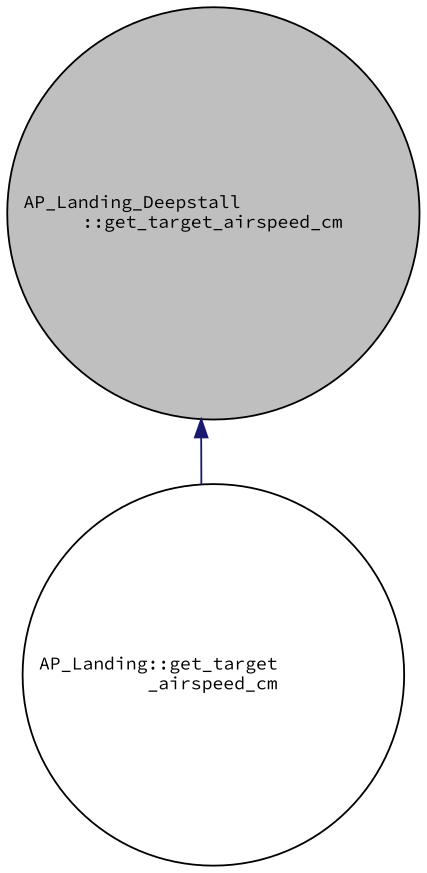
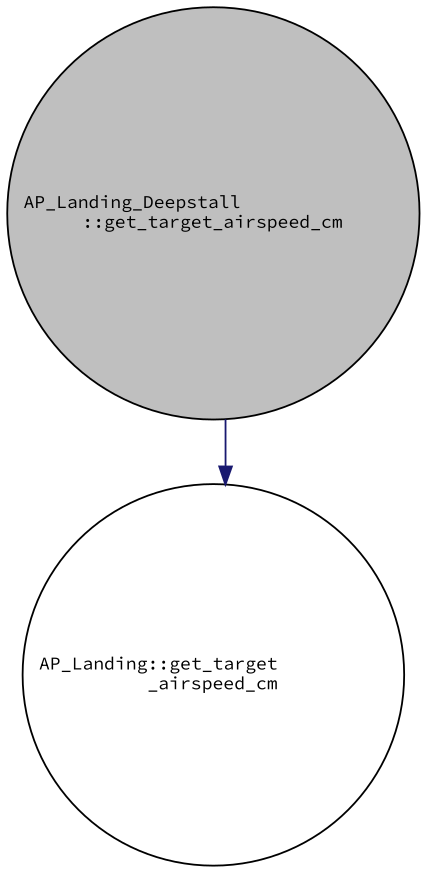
  digraph {
    rankdir=TB
    fontname="Source Code Pro"
    node [color=black fontname="Source Code Pro" fontsize=10 shape=circle style=filled]
    n1 [fillcolor=grey75 fontcolor=black height=0.2 label="AP_Landing_Deepstall\l::get_target_airspeed_cm" width=0.4]
    n2 [fillcolor=white height=0.2 label="AP_Landing::get_target\l_airspeed_cm" width=0.4]
-   n1 -> n2 [color=midnightblue dir=back fontname="Source Code Pro" fontsize=10 labelfontname=Helvetica labelfontsize=10 style=solid]
+   n2 -> n1 [color=midnightblue dir=back fontname="Source Code Pro" fontsize=10 labelfontname=Helvetica labelfontsize=10 style=solid]
  }
